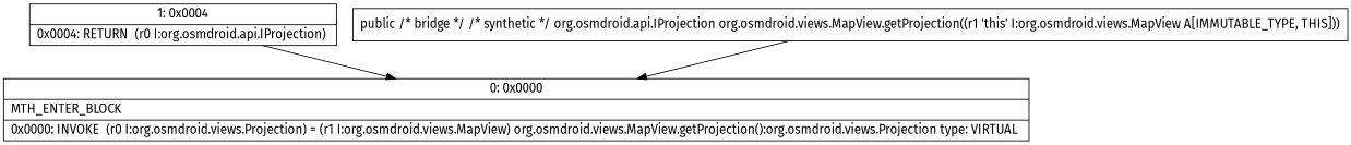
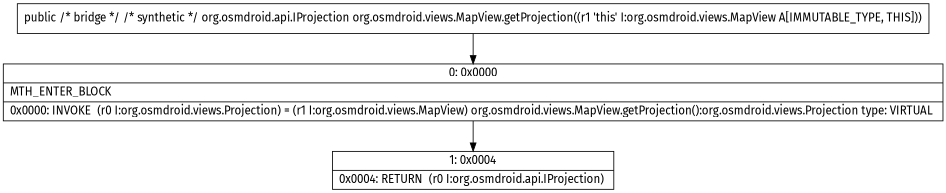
  digraph {
    fontname="Fira Sans"
    node [shape=record fontname="Fira Sans"]
    edge [fontname="Fira Sans"]
    n1 [label="{0\:\ 0x0000|MTH_ENTER_BLOCK\l|0x0000: INVOKE  (r0 I:org.osmdroid.views.Projection) = (r1 I:org.osmdroid.views.MapView) org.osmdroid.views.MapView.getProjection():org.osmdroid.views.Projection type: VIRTUAL \l}"]
    n2 [label="{1\:\ 0x0004|0x0004: RETURN  (r0 I:org.osmdroid.api.IProjection) \l}"]
    n3 [label="{public \/* bridge *\/ \/* synthetic *\/ org.osmdroid.api.IProjection org.osmdroid.views.MapView.getProjection((r1 'this' I:org.osmdroid.views.MapView A[IMMUTABLE_TYPE, THIS])) }"]
-   n2 -> n1
+   n1 -> n2
    n3 -> n1
  }
